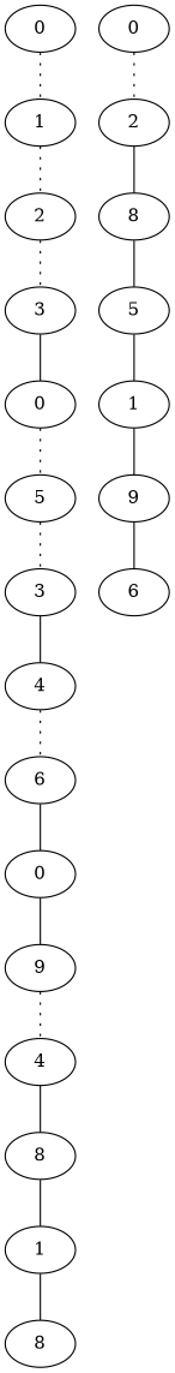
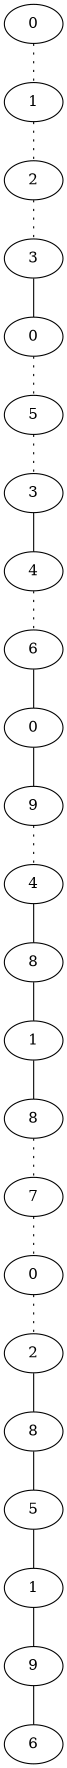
  graph {
    n1 [label=0]
    n2 [label=1]
    n3 [label=2]
    n4 [label=3]
    n5 [label=0]
    n6 [label=5]
    n7 [label=3]
    n8 [label=4]
    n9 [label=6]
    n10 [label=0]
    n11 [label=9]
    n12 [label=4]
    n13 [label=8]
    n14 [label=1]
    n15 [label=8]
+   n16 [label=7]
    n17 [label=0]
    n18 [label=2]
    n19 [label=8]
    n20 [label=5]
    n21 [label=1]
    n22 [label=9]
    n23 [label=6]
    n1 -- n2 [style=dotted]
    n2 -- n3 [style=dotted]
    n3 -- n4 [style=dotted]
    n4 -- n5
    n5 -- n6 [style=dotted]
    n6 -- n7 [style=dotted]
    n7 -- n8
    n8 -- n9 [style=dotted]
    n9 -- n10
    n10 -- n11
    n11 -- n12 [style=dotted]
    n12 -- n13
    n13 -- n14
    n14 -- n15
+   n15 -- n16 [style=dotted]
+   n16 -- n17 [style=dotted]
    n17 -- n18 [style=dotted]
    n18 -- n19
    n19 -- n20
    n20 -- n21
    n21 -- n22
    n22 -- n23
  }
